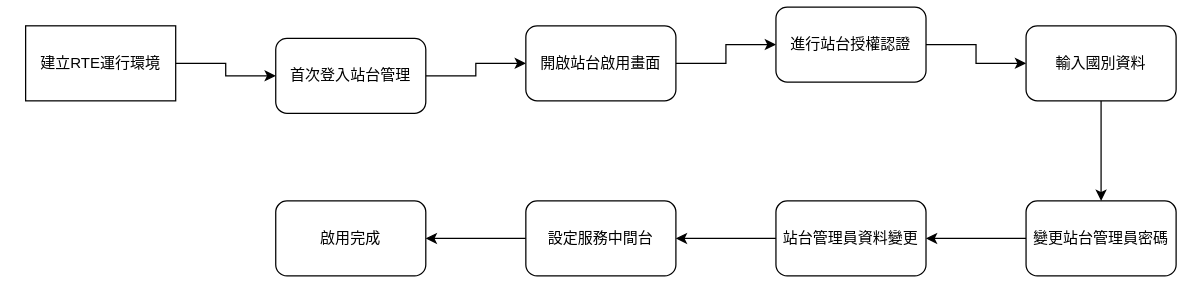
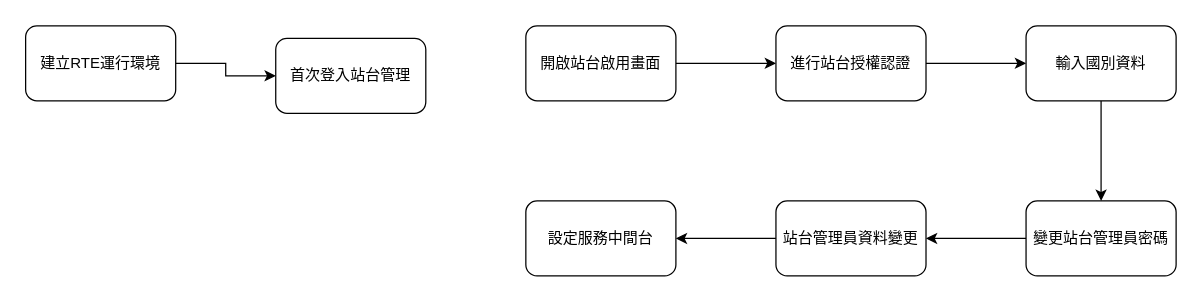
  <mxCell id="0" />
  <mxCell id="1" parent="0" />
  <mxCell id="2" value="" style="edgeStyle=orthogonalEdgeStyle;rounded=0;orthogonalLoop=1;jettySize=auto;html=1;" edge="1" parent="1" source="3" target="5"><mxGeometry relative="1" as="geometry" /></mxCell>
- <mxCell id="3" value="建立RTE運行環境" style="whiteSpace=wrap;html=1;rounded=0;" vertex="1" parent="1"><mxGeometry x="20" y="20" width="120" height="60" as="geometry" /></mxCell>
- <mxCell id="4" value="" style="edgeStyle=orthogonalEdgeStyle;rounded=0;orthogonalLoop=1;jettySize=auto;html=1;" edge="1" parent="1" source="5" target="7"><mxGeometry relative="1" as="geometry" /></mxCell>
+ <mxCell id="3" value="建立RTE運行環境" style="rounded=1;whiteSpace=wrap;html=1;" vertex="1" parent="1"><mxGeometry x="20" y="20" width="120" height="60" as="geometry" /></mxCell>
  <mxCell id="5" value="首次登入站台管理" style="rounded=1;whiteSpace=wrap;html=1;" vertex="1" parent="1"><mxGeometry x="220" y="30" width="120" height="60" as="geometry" /></mxCell>
  <mxCell id="6" value="" style="edgeStyle=orthogonalEdgeStyle;rounded=0;orthogonalLoop=1;jettySize=auto;html=1;" edge="1" parent="1" source="7" target="9"><mxGeometry relative="1" as="geometry" /></mxCell>
  <mxCell id="7" value="開啟站台啟用畫面" style="rounded=1;whiteSpace=wrap;html=1;" vertex="1" parent="1"><mxGeometry x="420" y="20" width="120" height="60" as="geometry" /></mxCell>
  <mxCell id="8" value="" style="edgeStyle=orthogonalEdgeStyle;rounded=0;orthogonalLoop=1;jettySize=auto;html=1;" edge="1" parent="1" source="9" target="11"><mxGeometry relative="1" as="geometry" /></mxCell>
- <mxCell id="9" value="進行站台授權認證" style="whiteSpace=wrap;html=1;rounded=1;" vertex="1" parent="1"><mxGeometry x="620" y="5" width="120" height="60" as="geometry" /></mxCell>
+ <mxCell id="9" value="進行站台授權認證" style="whiteSpace=wrap;html=1;rounded=1;" vertex="1" parent="1"><mxGeometry x="620" y="20" width="120" height="60" as="geometry" /></mxCell>
  <mxCell id="10" value="" style="edgeStyle=orthogonalEdgeStyle;rounded=0;orthogonalLoop=1;jettySize=auto;html=1;" edge="1" parent="1" source="11" target="13"><mxGeometry relative="1" as="geometry" /></mxCell>
  <mxCell id="11" value="輸入國別資料" style="whiteSpace=wrap;html=1;rounded=1;" vertex="1" parent="1"><mxGeometry x="820" y="20" width="120" height="60" as="geometry" /></mxCell>
  <mxCell id="12" value="" style="edgeStyle=orthogonalEdgeStyle;rounded=0;orthogonalLoop=1;jettySize=auto;html=1;" edge="1" parent="1" source="13" target="15"><mxGeometry relative="1" as="geometry" /></mxCell>
  <mxCell id="13" value="變更站台管理員密碼" style="whiteSpace=wrap;html=1;rounded=1;" vertex="1" parent="1"><mxGeometry x="820" y="160" width="120" height="60" as="geometry" /></mxCell>
  <mxCell id="14" value="" style="edgeStyle=orthogonalEdgeStyle;rounded=0;orthogonalLoop=1;jettySize=auto;html=1;" edge="1" parent="1" source="15" target="17"><mxGeometry relative="1" as="geometry" /></mxCell>
  <mxCell id="15" value="站台管理員資料變更" style="whiteSpace=wrap;html=1;rounded=1;" vertex="1" parent="1"><mxGeometry x="620" y="160" width="120" height="60" as="geometry" /></mxCell>
- <mxCell id="16" value="" style="edgeStyle=orthogonalEdgeStyle;rounded=0;orthogonalLoop=1;jettySize=auto;html=1;" edge="1" parent="1" source="17" target="18"><mxGeometry relative="1" as="geometry" /></mxCell>
  <mxCell id="17" value="設定服務中間台" style="whiteSpace=wrap;html=1;rounded=1;" vertex="1" parent="1"><mxGeometry x="420" y="160" width="120" height="60" as="geometry" /></mxCell>
- <mxCell id="18" value="啟用完成" style="whiteSpace=wrap;html=1;rounded=1;" vertex="1" parent="1"><mxGeometry x="220" y="160" width="120" height="60" as="geometry" /></mxCell>
